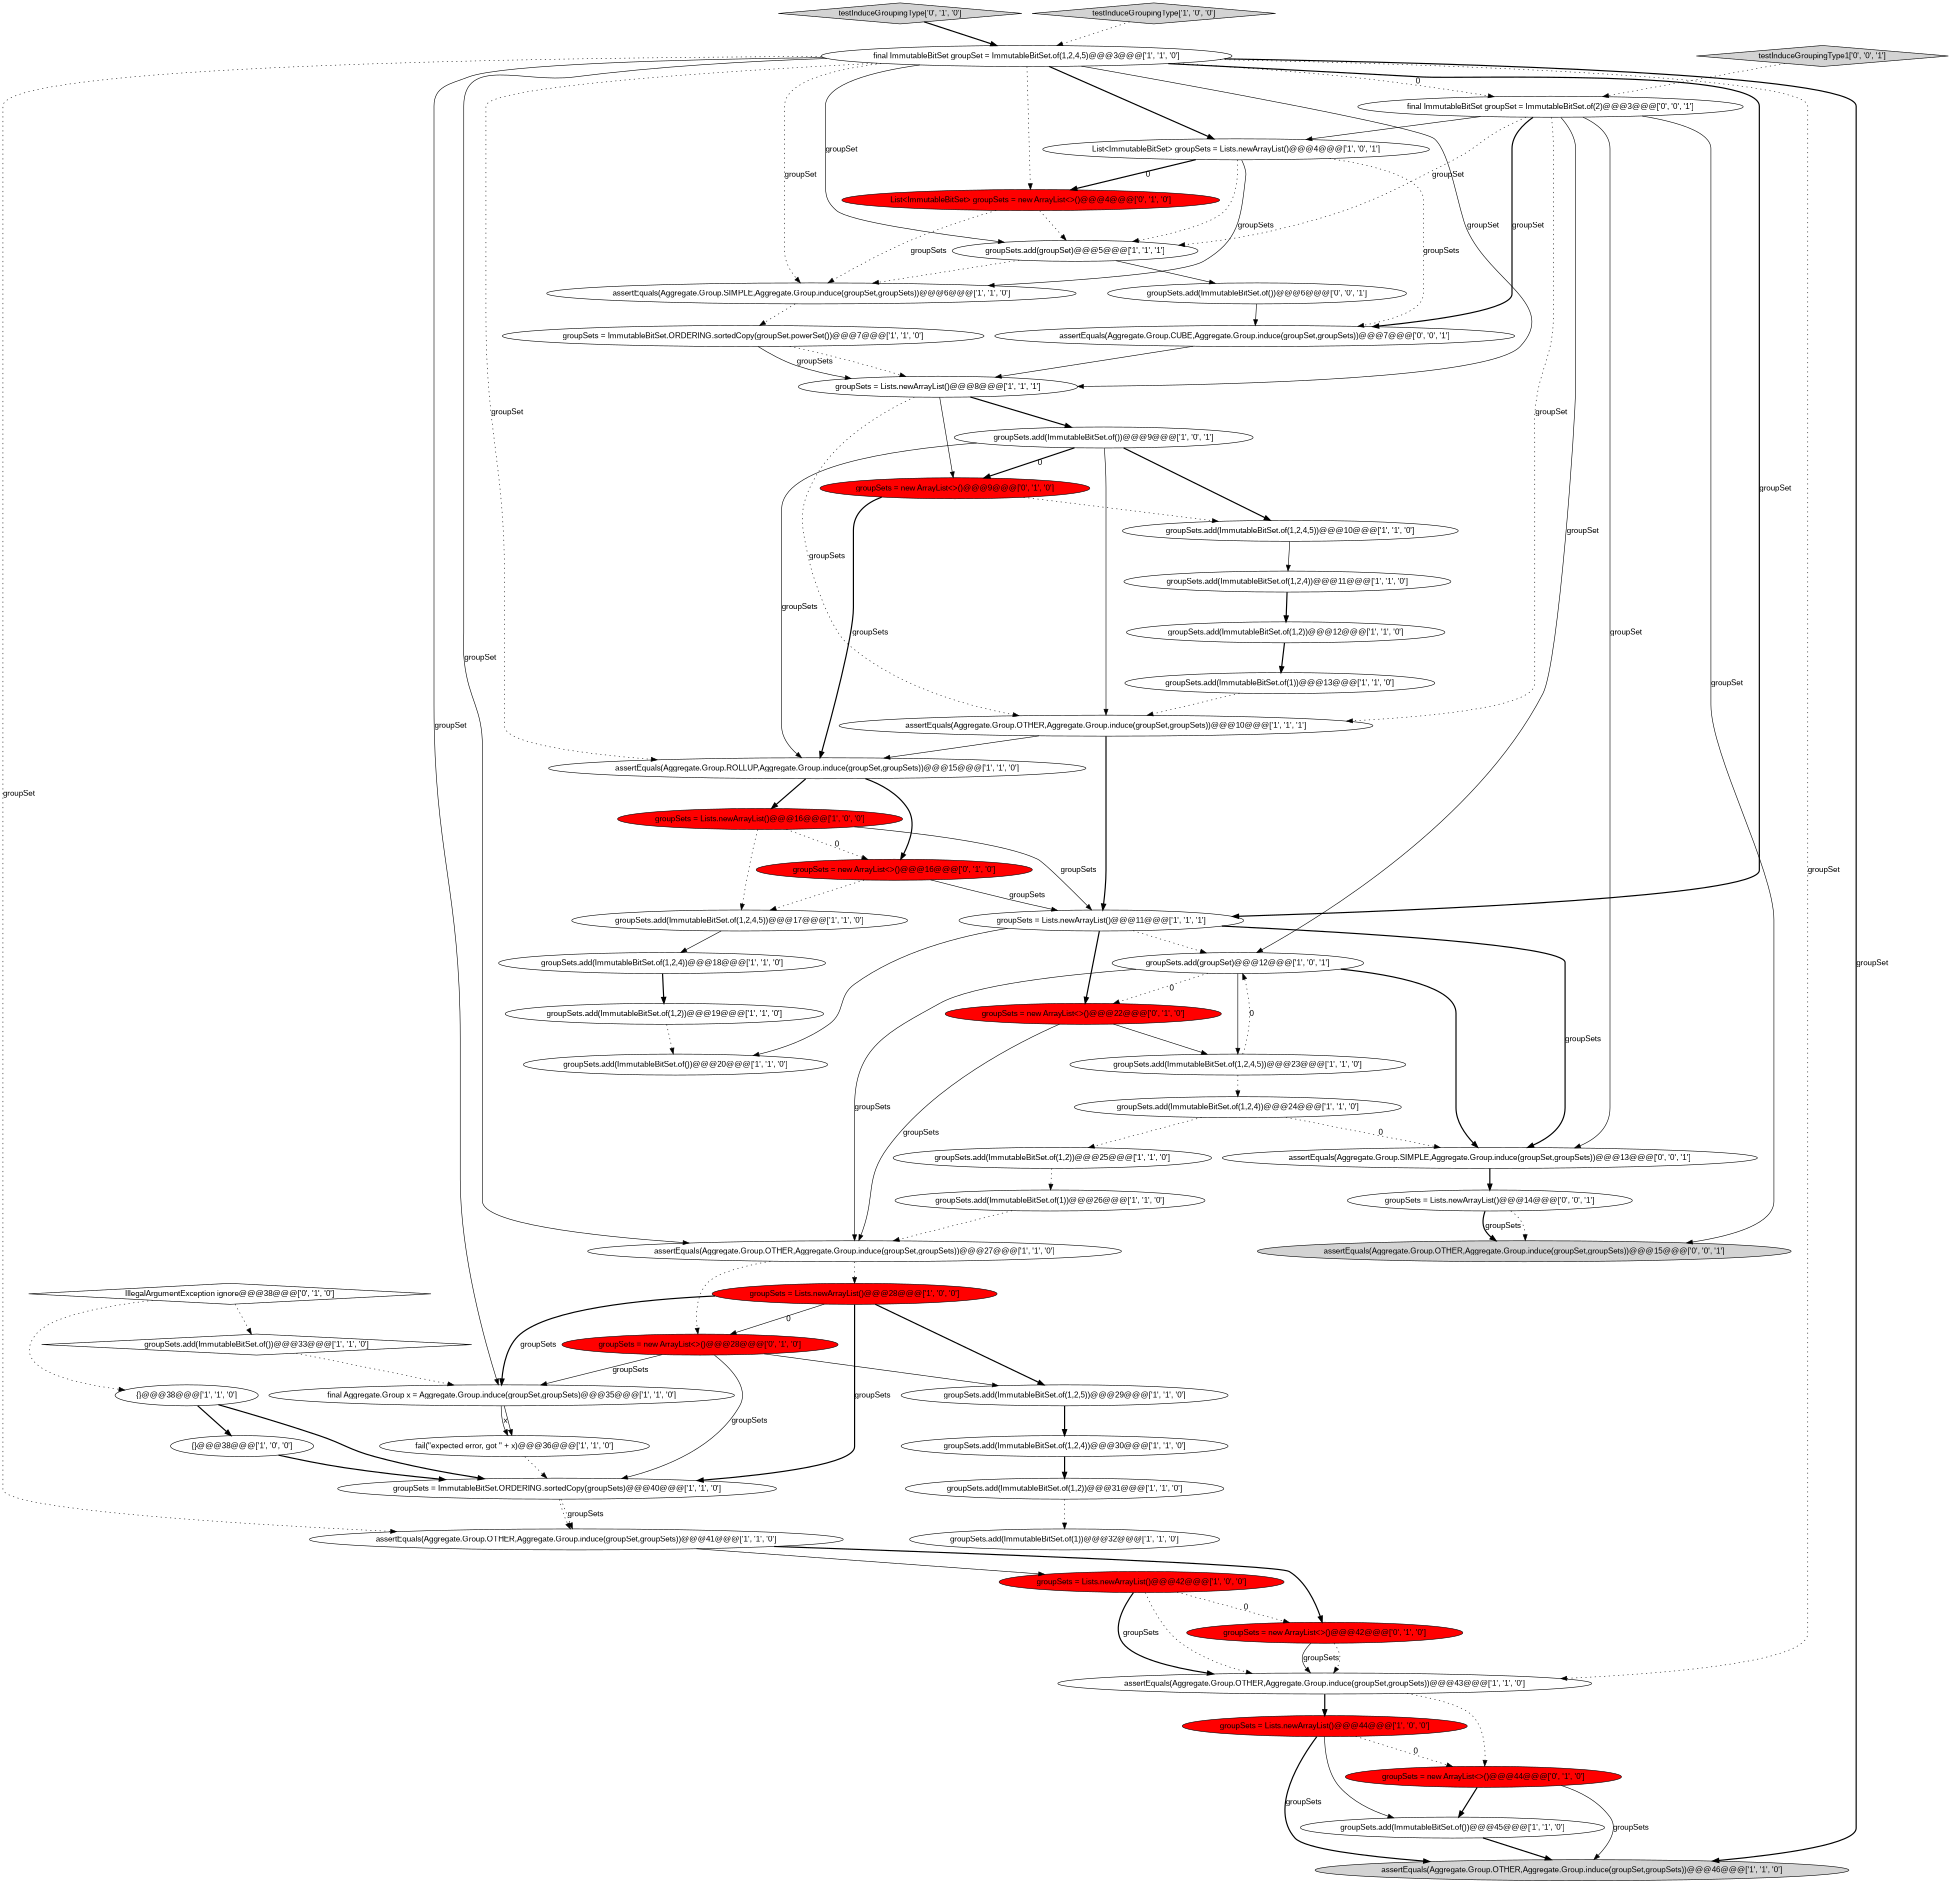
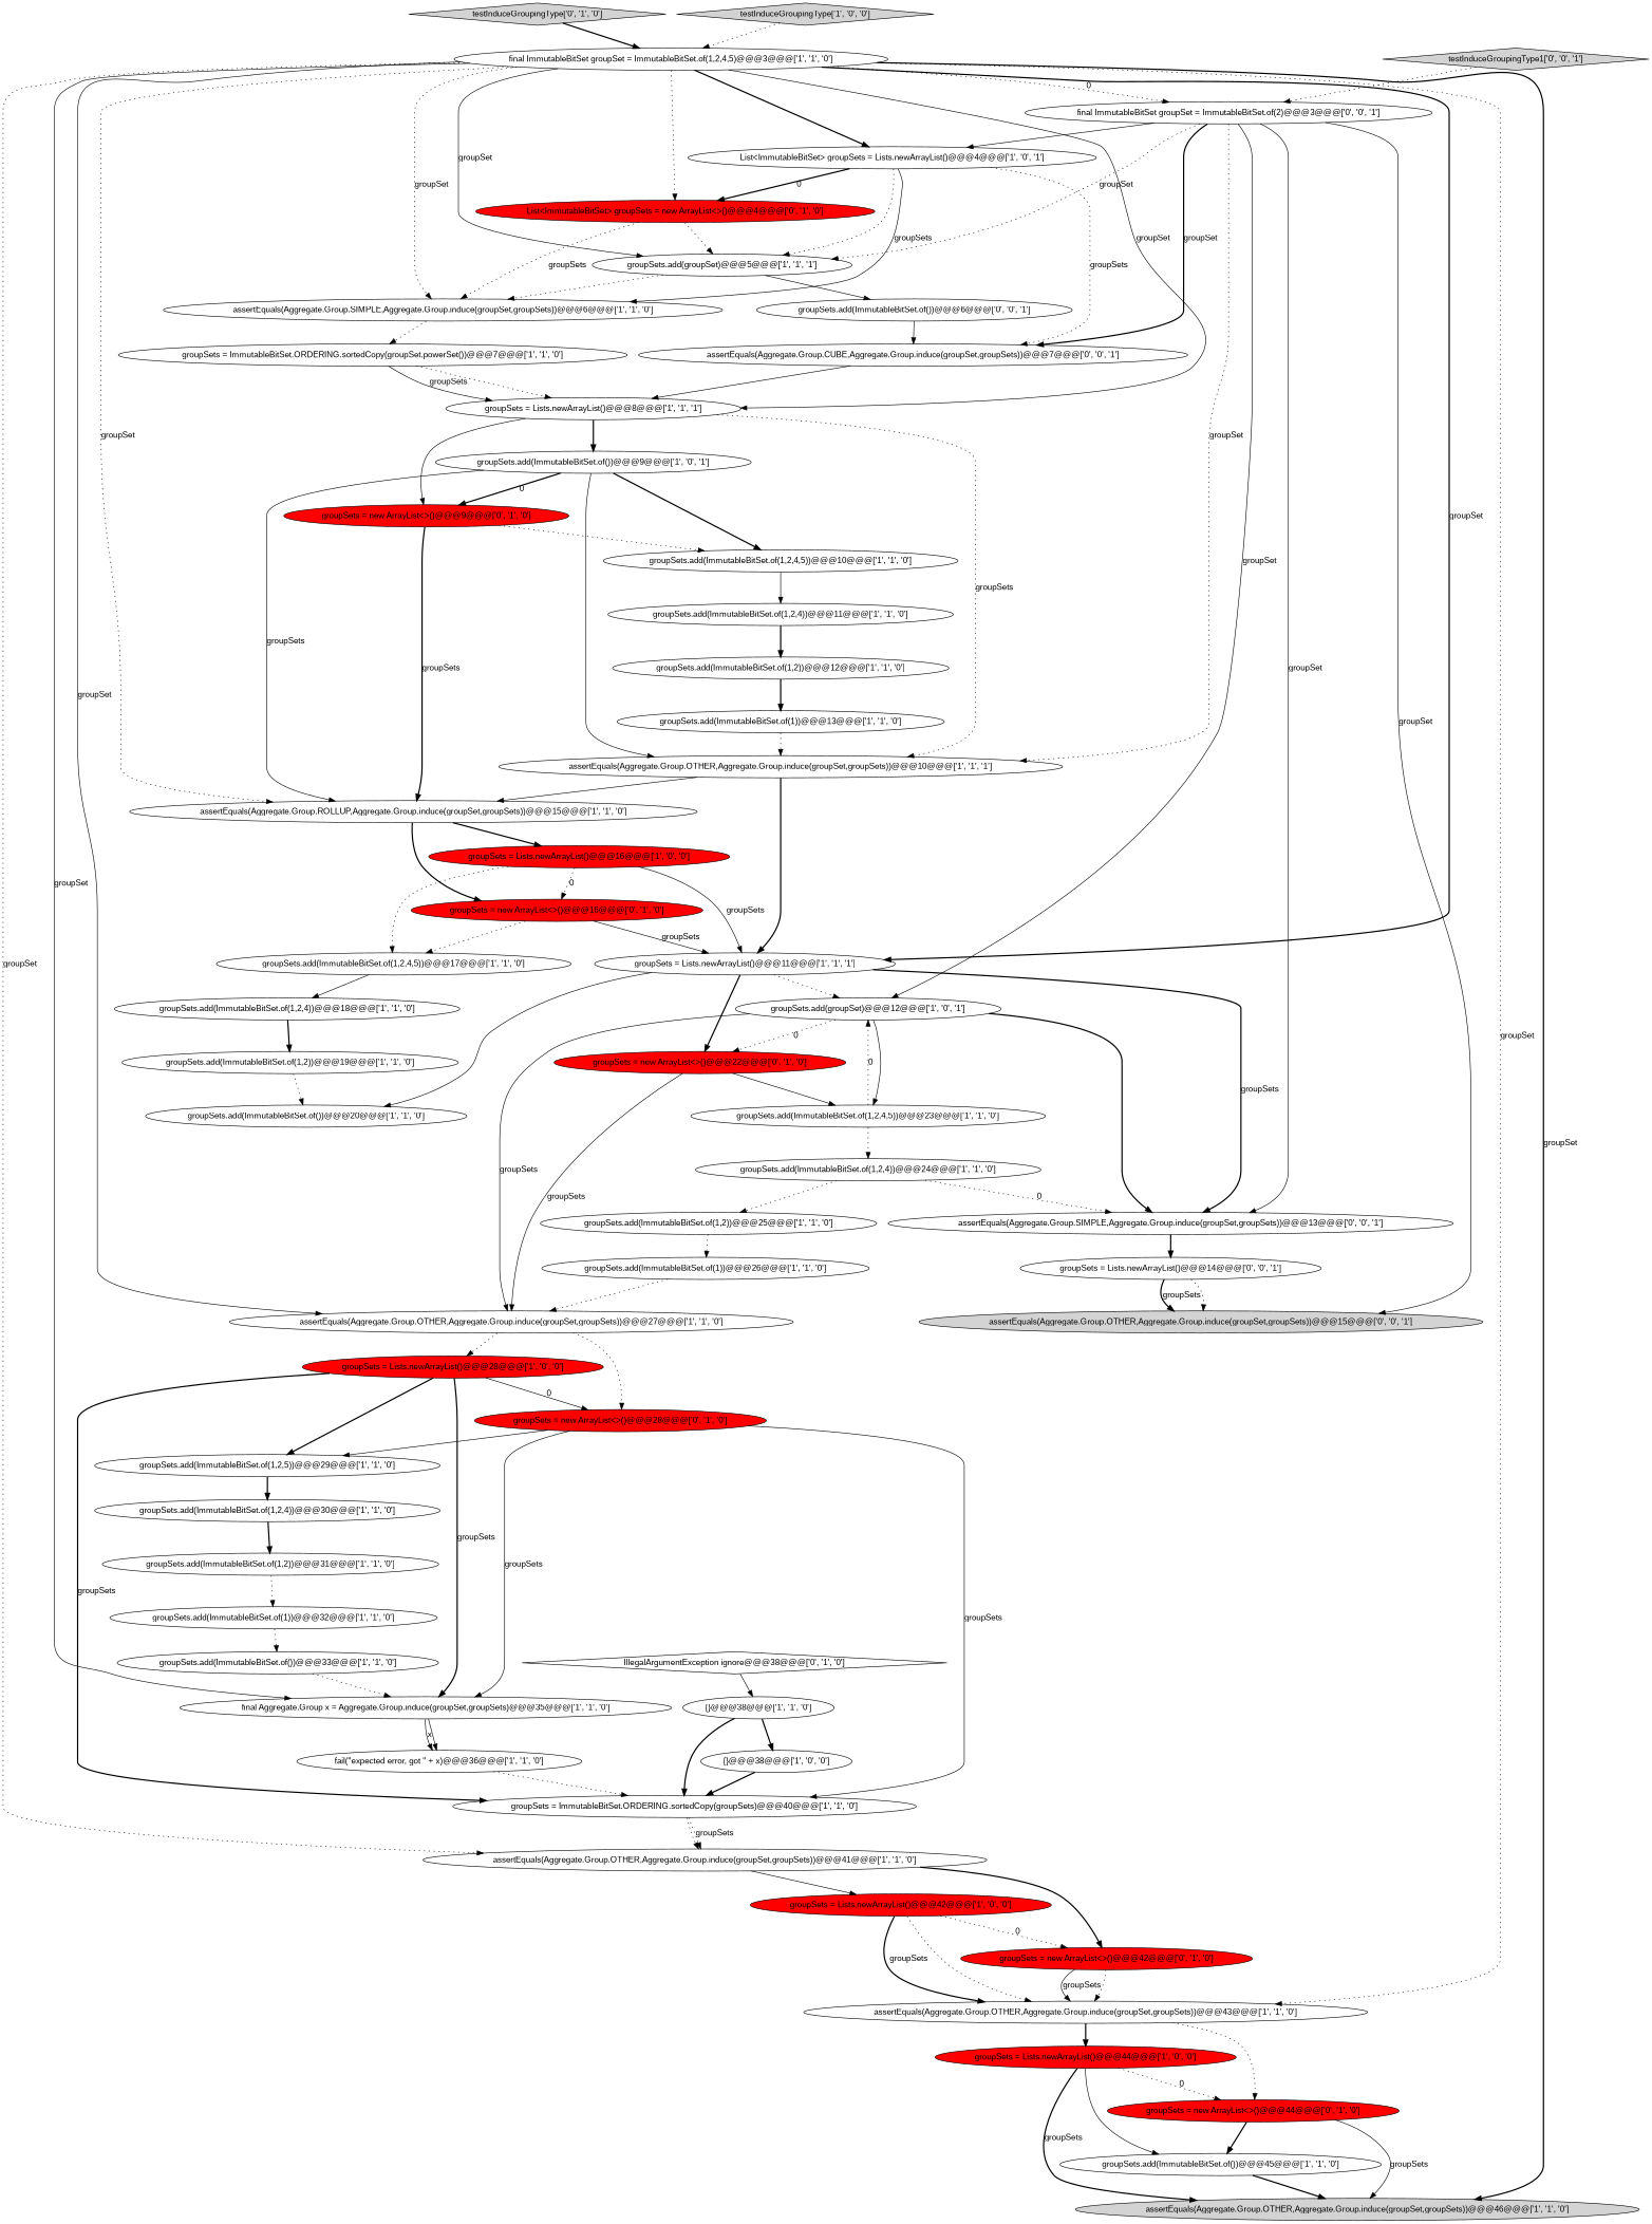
  digraph {
    fontname="Liberation Sans"
    node [fillcolor=white fontname="Liberation Sans" shape=ellipse style=filled]
    edge [fontname="Liberation Sans" style=dotted]
-   n1 [label="groupSets.add(ImmutableBitSet.of())@@@33@@@['1', '1', '0']" shape=diamond]
+   n1 [label="groupSets.add(ImmutableBitSet.of())@@@33@@@['1', '1', '0']"]
    n2 [label="final Aggregate.Group x = Aggregate.Group.induce(groupSet,groupSets)@@@35@@@['1', '1', '0']"]
    n3 [label="fail(\"expected error, got \" + x)@@@36@@@['1', '1', '0']"]
    n4 [fillcolor=red label="groupSets = new ArrayList<>()@@@16@@@['0', '1', '0']"]
    n5 [label="groupSets.add(ImmutableBitSet.of(1,2,4,5))@@@17@@@['1', '1', '0']"]
    n6 [label="groupSets = Lists.newArrayList()@@@11@@@['1', '1', '1']"]
    n7 [label="groupSets.add(ImmutableBitSet.of(1,2,4))@@@18@@@['1', '1', '0']"]
    n8 [label="assertEquals(Aggregate.Group.SIMPLE,Aggregate.Group.induce(groupSet,groupSets))@@@13@@@['0', '0', '1']"]
    n9 [label="groupSets.add(groupSet)@@@12@@@['1', '0', '1']"]
    n10 [label="groupSets.add(ImmutableBitSet.of())@@@20@@@['1', '1', '0']"]
    n11 [fillcolor=red label="groupSets = new ArrayList<>()@@@22@@@['0', '1', '0']"]
    n12 [label="groupSets.add(ImmutableBitSet.of(1,2))@@@12@@@['1', '1', '0']"]
    n13 [label="groupSets.add(ImmutableBitSet.of(1))@@@13@@@['1', '1', '0']"]
    n14 [label="assertEquals(Aggregate.Group.OTHER,Aggregate.Group.induce(groupSet,groupSets))@@@10@@@['1', '1', '1']"]
    n15 [label="groupSets = Lists.newArrayList()@@@14@@@['0', '0', '1']"]
    n16 [fillcolor=lightgray label="assertEquals(Aggregate.Group.OTHER,Aggregate.Group.induce(groupSet,groupSets))@@@15@@@['0', '0', '1']"]
    n17 [fillcolor=lightgray label="testInduceGroupingType['0', '1', '0']" shape=diamond]
    n18 [label="final ImmutableBitSet groupSet = ImmutableBitSet.of(1,2,4,5)@@@3@@@['1', '1', '0']"]
    n19 [label="List<ImmutableBitSet> groupSets = Lists.newArrayList()@@@4@@@['1', '0', '1']"]
    n20 [label="groupSets.add(groupSet)@@@5@@@['1', '1', '1']"]
    n21 [label="assertEquals(Aggregate.Group.SIMPLE,Aggregate.Group.induce(groupSet,groupSets))@@@6@@@['1', '1', '0']"]
    n22 [fillcolor=red label="List<ImmutableBitSet> groupSets = new ArrayList<>()@@@4@@@['0', '1', '0']"]
    n23 [label="groupSets = Lists.newArrayList()@@@8@@@['1', '1', '1']"]
    n24 [label="final ImmutableBitSet groupSet = ImmutableBitSet.of(2)@@@3@@@['0', '0', '1']"]
    n25 [label="assertEquals(Aggregate.Group.OTHER,Aggregate.Group.induce(groupSet,groupSets))@@@27@@@['1', '1', '0']"]
    n26 [fillcolor=lightgray label="assertEquals(Aggregate.Group.OTHER,Aggregate.Group.induce(groupSet,groupSets))@@@46@@@['1', '1', '0']"]
    n27 [label="assertEquals(Aggregate.Group.ROLLUP,Aggregate.Group.induce(groupSet,groupSets))@@@15@@@['1', '1', '0']"]
    n28 [label="assertEquals(Aggregate.Group.OTHER,Aggregate.Group.induce(groupSet,groupSets))@@@43@@@['1', '1', '0']"]
    n29 [label="assertEquals(Aggregate.Group.OTHER,Aggregate.Group.induce(groupSet,groupSets))@@@41@@@['1', '1', '0']"]
    n30 [label="assertEquals(Aggregate.Group.CUBE,Aggregate.Group.induce(groupSet,groupSets))@@@7@@@['0', '0', '1']"]
    n31 [label="groupSets.add(ImmutableBitSet.of())@@@6@@@['0', '0', '1']"]
    n32 [label="groupSets = ImmutableBitSet.ORDERING.sortedCopy(groupSet.powerSet())@@@7@@@['1', '1', '0']"]
    n33 [fillcolor=red label="groupSets = new ArrayList<>()@@@9@@@['0', '1', '0']"]
    n34 [label="groupSets.add(ImmutableBitSet.of())@@@9@@@['1', '0', '1']"]
    n35 [label="groupSets.add(ImmutableBitSet.of(1,2))@@@19@@@['1', '1', '0']"]
    n36 [label="groupSets.add(ImmutableBitSet.of(1,2,4,5))@@@23@@@['1', '1', '0']"]
    n37 [label="groupSets.add(ImmutableBitSet.of(1))@@@26@@@['1', '1', '0']"]
    n38 [fillcolor=red label="groupSets = new ArrayList<>()@@@28@@@['0', '1', '0']"]
    n39 [fillcolor=red label="groupSets = Lists.newArrayList()@@@28@@@['1', '0', '0']"]
    n40 [label="groupSets = ImmutableBitSet.ORDERING.sortedCopy(groupSets)@@@40@@@['1', '1', '0']"]
    n41 [label="groupSets.add(ImmutableBitSet.of(1,2,5))@@@29@@@['1', '1', '0']"]
    n42 [label="groupSets.add(ImmutableBitSet.of(1,2,4))@@@30@@@['1', '1', '0']"]
    n43 [fillcolor=red label="groupSets = Lists.newArrayList()@@@16@@@['1', '0', '0']"]
    n44 [label="groupSets.add(ImmutableBitSet.of(1,2))@@@31@@@['1', '1', '0']"]
    n45 [label="groupSets.add(ImmutableBitSet.of(1))@@@32@@@['1', '1', '0']"]
    n46 [fillcolor=red label="groupSets = Lists.newArrayList()@@@44@@@['1', '0', '0']"]
    n47 [fillcolor=red label="groupSets = new ArrayList<>()@@@44@@@['0', '1', '0']"]
    n48 [fillcolor=red label="groupSets = Lists.newArrayList()@@@42@@@['1', '0', '0']"]
    n49 [fillcolor=red label="groupSets = new ArrayList<>()@@@42@@@['0', '1', '0']"]
    n50 [label="groupSets.add(ImmutableBitSet.of())@@@45@@@['1', '1', '0']"]
    n51 [label="groupSets.add(ImmutableBitSet.of(1,2,4,5))@@@10@@@['1', '1', '0']"]
    n52 [label="groupSets.add(ImmutableBitSet.of(1,2,4))@@@11@@@['1', '1', '0']"]
    n53 [label="groupSets.add(ImmutableBitSet.of(1,2,4))@@@24@@@['1', '1', '0']"]
    n54 [label="groupSets.add(ImmutableBitSet.of(1,2))@@@25@@@['1', '1', '0']"]
    n55 [label="{}@@@38@@@['1', '0', '0']"]
    n56 [label="IllegalArgumentException ignore@@@38@@@['0', '1', '0']" shape=diamond]
    n57 [label="{}@@@38@@@['1', '1', '0']"]
    n58 [fillcolor=lightgray label="testInduceGroupingType['1', '0', '0']" shape=diamond]
    n59 [fillcolor=lightgray label="testInduceGroupingType1['0', '0', '1']" shape=diamond]
    n1 -> n2
    n2 -> n3 [style=solid]
    n2 -> n3 [label=x style=solid]
    n3 -> n40
    n4 -> n5
    n4 -> n6 [label=groupSets style=solid]
    n5 -> n7 [style=solid]
    n6 -> n8 [label=groupSets style=bold]
    n6 -> n9
    n6 -> n10 [style=solid]
    n6 -> n11 [style=bold]
    n7 -> n35 [style=bold]
    n8 -> n15 [style=bold]
    n9 -> n8 [style=bold]
    n9 -> n11 [label=0]
    n9 -> n25 [label=groupSets style=solid]
    n9 -> n36 [style=solid]
    n11 -> n25 [label=groupSets style=solid]
    n11 -> n36 [style=solid]
    n12 -> n13 [style=bold]
    n13 -> n14
    n14 -> n6 [style=bold]
    n14 -> n27 [style=solid]
    n15 -> n16 [label=groupSets style=bold]
    n15 -> n16
    n17 -> n18 [style=bold]
    n18 -> n2 [label=groupSet style=solid]
    n18 -> n6 [label=groupSet style=bold]
    n18 -> n19 [style=bold]
    n18 -> n20 [label=groupSet style=solid]
    n18 -> n21 [label=groupSet]
    n18 -> n22
    n18 -> n23 [label=groupSet style=solid]
    n18 -> n24 [label=0]
    n18 -> n25 [label=groupSet style=solid]
    n18 -> n26 [label=groupSet style=bold]
    n18 -> n27 [label=groupSet]
    n18 -> n28 [label=groupSet]
    n18 -> n29 [label=groupSet]
    n19 -> n20
    n19 -> n21 [label=groupSets style=solid]
    n19 -> n22 [label=0 style=bold]
    n19 -> n30 [label=groupSets]
    n20 -> n21
    n20 -> n31 [style=solid]
    n21 -> n32
    n22 -> n20
    n22 -> n21 [label=groupSets]
    n23 -> n14 [label=groupSets]
    n23 -> n33 [style=solid]
    n23 -> n34 [style=bold]
    n24 -> n8 [label=groupSet style=solid]
    n24 -> n9 [label=groupSet style=solid]
    n24 -> n14 [label=groupSet]
    n24 -> n16 [label=groupSet style=solid]
    n24 -> n19 [style=solid]
    n24 -> n20 [label=groupSet]
    n24 -> n30 [label=groupSet style=bold]
    n25 -> n38
    n25 -> n39
    n27 -> n4 [style=bold]
    n27 -> n43 [style=bold]
    n28 -> n46 [style=bold]
    n28 -> n47
    n29 -> n48 [style=solid]
    n29 -> n49 [style=bold]
    n30 -> n23 [style=solid]
    n31 -> n30 [style=solid]
    n32 -> n23
    n32 -> n23 [label=groupSets style=solid]
    n33 -> n27 [label=groupSets style=bold]
    n33 -> n51
    n34 -> n14 [style=solid]
    n34 -> n27 [label=groupSets style=solid]
    n34 -> n33 [label=0 style=bold]
    n34 -> n51 [style=bold]
    n35 -> n10
    n36 -> n9 [label=0]
    n36 -> n53
    n37 -> n25
    n38 -> n2 [label=groupSets style=solid]
    n38 -> n40 [label=groupSets style=solid]
    n38 -> n41 [style=solid]
    n39 -> n2 [label=groupSets style=bold]
    n39 -> n38 [label=0 style=solid]
    n39 -> n40 [label=groupSets style=bold]
    n39 -> n41 [style=bold]
    n40 -> n29 [label=groupSets]
    n40 -> n29
    n41 -> n42 [style=bold]
    n42 -> n44 [style=bold]
    n43 -> n4 [label=0]
    n43 -> n5
    n43 -> n6 [label=groupSets style=solid]
    n44 -> n45
-   n56 -> n1
+   n45 -> n1
    n46 -> n26 [label=groupSets style=bold]
    n46 -> n47 [label=0]
    n46 -> n50 [style=solid]
    n47 -> n26 [label=groupSets style=solid]
    n47 -> n50 [style=bold]
    n48 -> n28
    n48 -> n28 [label=groupSets style=bold]
    n48 -> n49 [label=0]
    n49 -> n28 [label=groupSets style=solid]
    n49 -> n28
    n50 -> n26 [style=bold]
    n51 -> n52 [style=solid]
    n52 -> n12 [style=bold]
    n53 -> n8 [label=0]
    n53 -> n54
    n54 -> n37
    n55 -> n40 [style=bold]
-   n56 -> n57
+   n56 -> n57 [style=solid]
    n57 -> n40 [style=bold]
    n57 -> n55 [style=bold]
    n58 -> n18
    n59 -> n24
  }
